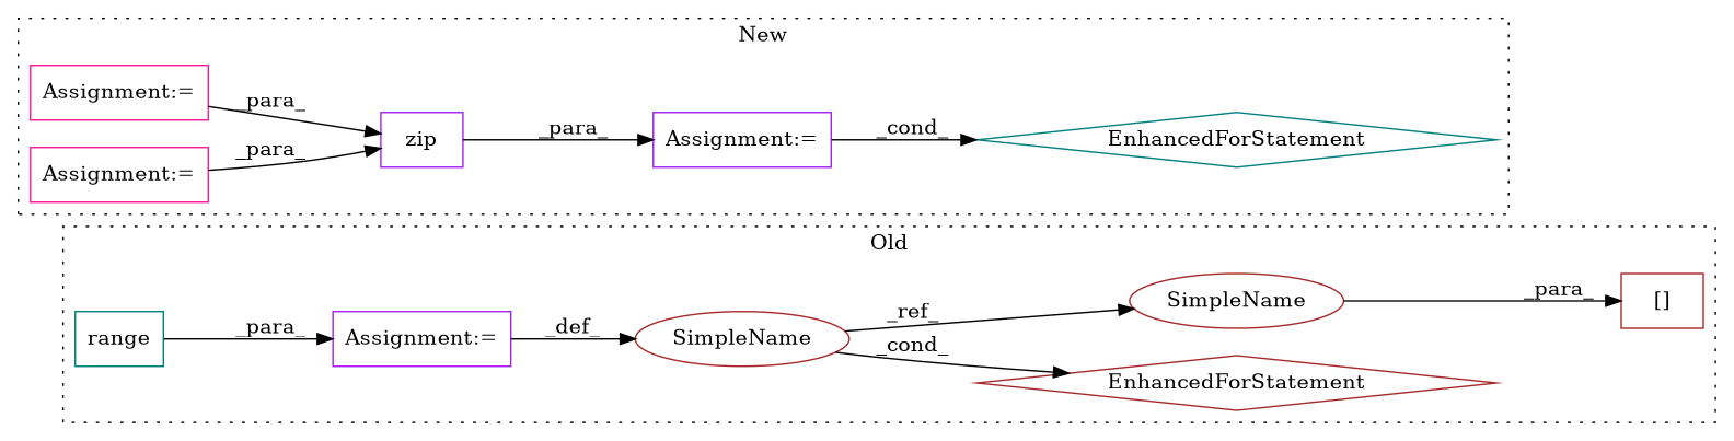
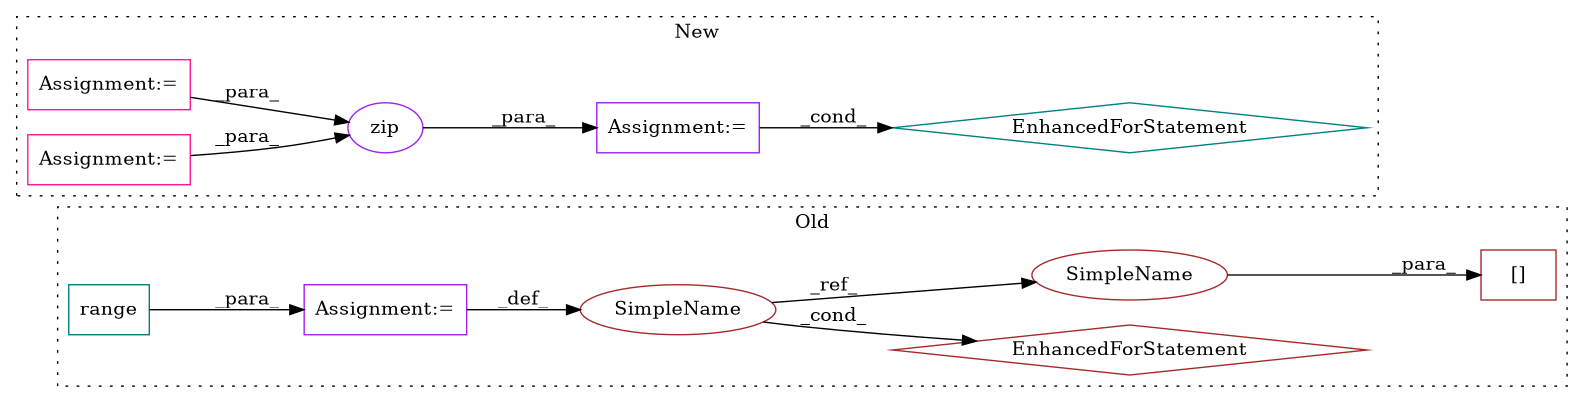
  digraph {
    rankdir=LR
    node [a=7 color=brown l=1 s="2353,2436" shape=box]
    n1 [a=70 l="53,2" label=EnhancedForStatement shape=diamond]
    n2 [color=purple l="53,2" label="Assignment:="]
    n3 [a=2 l="7,1" label="[]" s="2572,2580"]
    n4 [a=42 label=SimpleName s=2410 shape=ellipse]
    n5 [a=32 color=teal l="6,1" label=range s="2414,2435"]
    n6 [a=42 label=SimpleName s=2579 shape=ellipse]
-   n7 [a=32 color=purple l="4,1" label=zip s="3500,3556"]
+   n7 [a=32 color=purple l="4,1" label=zip s="3500,3556" shape=ellipse]
    n8 [color=purple l="68,2" label="Assignment:=" s="3419,3557"]
    n9 [a=70 color=teal l="68,2" label=EnhancedForStatement s="3419,3557" shape=diamond]
    n10 [color=deeppink label="Assignment:=" s=3149]
    n11 [color=deeppink label="Assignment:=" s=3222]
    subgraph cluster_1 {
      label=Old
      style=dotted
      n1
      n2
      n3
      n4
      n5
      n6
    }
    subgraph cluster_2 {
      label=New
      style=dotted
      n7
      n8
      n9
      n10
      n11
    }
    n2 -> n4 [label=_def_]
    n4 -> n1 [label=_cond_]
    n4 -> n6 [label=_ref_]
    n5 -> n2 [label=_para_]
    n6 -> n3 [label=_para_]
    n7 -> n8 [label=_para_]
    n8 -> n9 [label=_cond_]
    n10 -> n7 [label=_para_]
    n11 -> n7 [label=_para_]
  }
